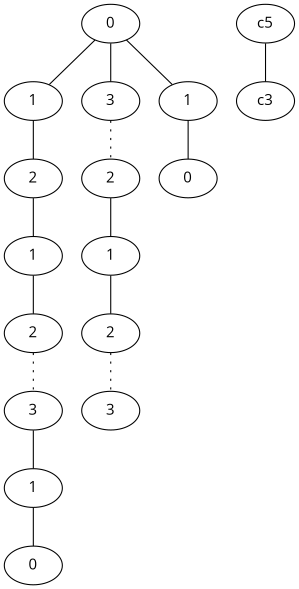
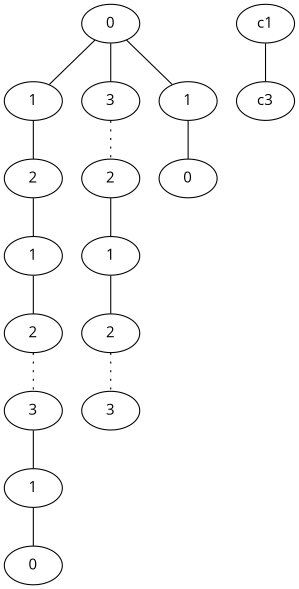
  graph {
    fontname="Open Sans"
    node [fontname="Open Sans"]
    edge [fontname="Open Sans"]
    n1 [label=0]
    n2 [label=1]
    n3 [label=3]
    n4 [label=1]
    n5 [label=2]
    n6 [label=2]
    n7 [label=0]
    n8 [label=1]
    n9 [label=2]
    n10 [label=3]
    n11 [label=1]
    n12 [label=0]
    n13 [label=1]
    n14 [label=2]
    n15 [label=3]
-   c1 [label=c5]
+   c1
    c3
    n1 -- n2
    n1 -- n3
    n1 -- n4
    n2 -- n5
    n3 -- n6 [style=dotted]
    n4 -- n7
    n5 -- n8
    n6 -- n13
    n8 -- n9
    n9 -- n10 [style=dotted]
    n10 -- n11
    n11 -- n12
    n13 -- n14
    n14 -- n15 [style=dotted]
    c1 -- c3
  }
